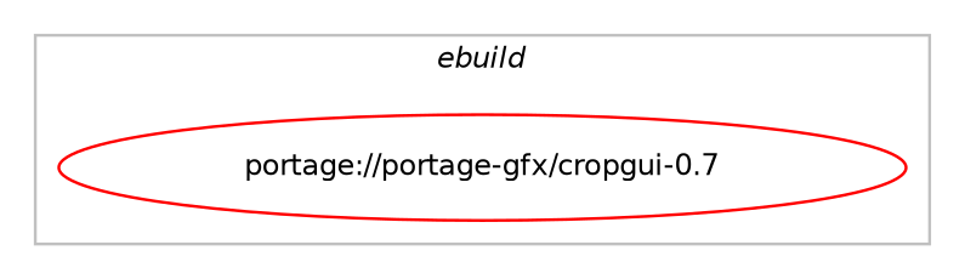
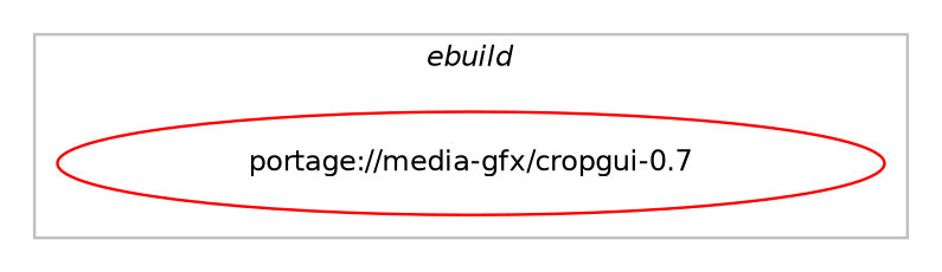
  digraph {
    compound=true
    concentrate=true
    fontname=Helvetica
    fontsize=10
    newrank=true
    rankdir=LR
    ranksep=1.5
-   n1 [color=red fontname=Helvetica fontsize=10 label="portage://portage-gfx/cropgui-0.7" width=4]
+   n1 [color=red fontname=Helvetica fontsize=10 label="portage://media-gfx/cropgui-0.7" width=4]
    subgraph cluster_1 {
      color=gray
      label=<<i>ebuild</i>>
      n1
    }
    subgraph cluster_2 {
      color=gray
      label=<<i>dependencies</i>>
      subgraph cluster_3 {
        color=gray
        fillcolor="#eeeeee"
        label=<<i>compile</i>>
        style=filled
      }
      subgraph cluster_4 {
        color=gray
        fillcolor="#eeeeee"
        label=<<i>compile and run</i>>
        style=filled
      }
      subgraph cluster_5 {
        color=gray
        fillcolor="#eeeeee"
        label=<<i>run</i>>
        style=filled
      }
    }
    subgraph cluster_6 {
      color=gray
      label=<<i>candidates</i>>
      rank=same
    }
  }
